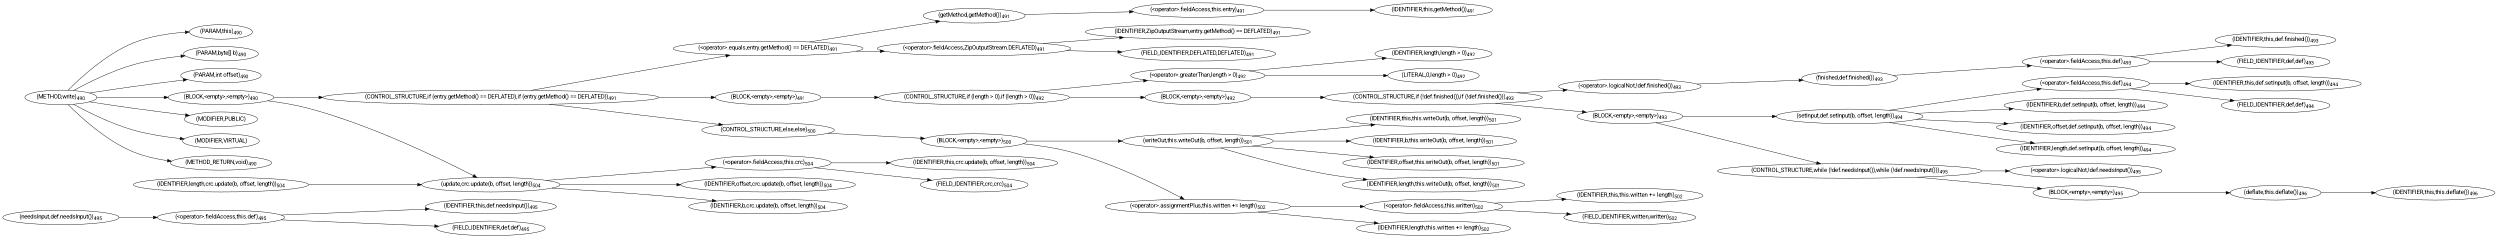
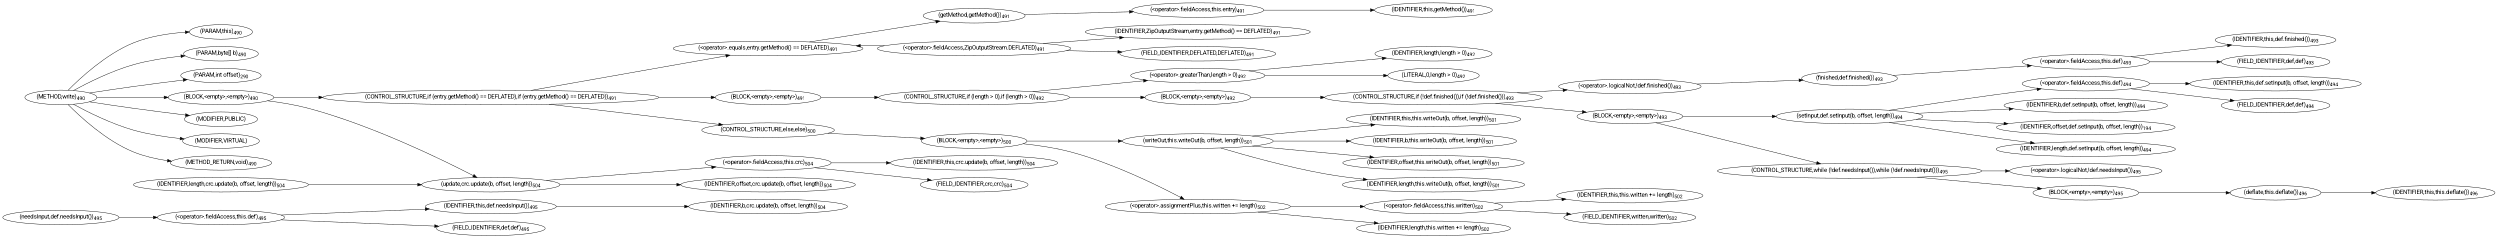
  digraph {
    fontname=Roboto
    rankdir=LR
    node [fontname=Roboto]
    edge [fontname=Roboto]
    n1 [label=<(METHOD,write)<SUB>490</SUB>>]
    n2 [label=<(PARAM,this)<SUB>490</SUB>>]
    n3 [label=<(PARAM,byte[] b)<SUB>490</SUB>>]
-   n4 [label=<(PARAM,int offset)<SUB>490</SUB>>]
+   n4 [label=<(PARAM,int offset)<SUB>290</SUB>>]
    n5 [label=<(BLOCK,&lt;empty&gt;,&lt;empty&gt;)<SUB>490</SUB>>]
    n6 [label=<(MODIFIER,PUBLIC)>]
    n7 [label=<(MODIFIER,VIRTUAL)>]
    n8 [label=<(METHOD_RETURN,void)<SUB>490</SUB>>]
    n9 [label=<(CONTROL_STRUCTURE,if (entry.getMethod() == DEFLATED),if (entry.getMethod() == DEFLATED))<SUB>491</SUB>>]
    n10 [label=<(update,crc.update(b, offset, length))<SUB>504</SUB>>]
    n11 [label=<(&lt;operator&gt;.equals,entry.getMethod() == DEFLATED)<SUB>491</SUB>>]
    n12 [label=<(BLOCK,&lt;empty&gt;,&lt;empty&gt;)<SUB>491</SUB>>]
    n13 [label=<(CONTROL_STRUCTURE,else,else)<SUB>500</SUB>>]
    n14 [label=<(&lt;operator&gt;.fieldAccess,this.crc)<SUB>504</SUB>>]
    n15 [label=<(IDENTIFIER,b,crc.update(b, offset, length))<SUB>504</SUB>>]
    n16 [label=<(IDENTIFIER,offset,crc.update(b, offset, length))<SUB>504</SUB>>]
    n17 [label=<(getMethod,getMethod())<SUB>491</SUB>>]
    n18 [label=<(&lt;operator&gt;.fieldAccess,ZipOutputStream.DEFLATED)<SUB>491</SUB>>]
    n19 [label=<(CONTROL_STRUCTURE,if (length &gt; 0),if (length &gt; 0))<SUB>492</SUB>>]
    n20 [label=<(BLOCK,&lt;empty&gt;,&lt;empty&gt;)<SUB>500</SUB>>]
    n21 [label=<(&lt;operator&gt;.fieldAccess,this.entry)<SUB>491</SUB>>]
    n22 [label=<(IDENTIFIER,ZipOutputStream,entry.getMethod() == DEFLATED)<SUB>491</SUB>>]
    n23 [label=<(FIELD_IDENTIFIER,DEFLATED,DEFLATED)<SUB>491</SUB>>]
    n24 [label=<(IDENTIFIER,this,getMethod())<SUB>491</SUB>>]
    n25 [label=<(&lt;operator&gt;.greaterThan,length &gt; 0)<SUB>492</SUB>>]
    n26 [label=<(BLOCK,&lt;empty&gt;,&lt;empty&gt;)<SUB>492</SUB>>]
    n27 [label=<(IDENTIFIER,length,length &gt; 0)<SUB>492</SUB>>]
    n28 [label=<(LITERAL,0,length &gt; 0)<SUB>492</SUB>>]
    n29 [label=<(CONTROL_STRUCTURE,if (!def.finished()),if (!def.finished()))<SUB>493</SUB>>]
    n30 [label=<(&lt;operator&gt;.logicalNot,!def.finished())<SUB>493</SUB>>]
    n31 [label=<(BLOCK,&lt;empty&gt;,&lt;empty&gt;)<SUB>493</SUB>>]
    n32 [label=<(finished,def.finished())<SUB>493</SUB>>]
    n33 [label=<(setInput,def.setInput(b, offset, length))<SUB>494</SUB>>]
    n34 [label=<(CONTROL_STRUCTURE,while (!def.needsInput()),while (!def.needsInput()))<SUB>495</SUB>>]
    n35 [label=<(&lt;operator&gt;.fieldAccess,this.def)<SUB>493</SUB>>]
    n36 [label=<(IDENTIFIER,this,def.finished())<SUB>493</SUB>>]
    n37 [label=<(FIELD_IDENTIFIER,def,def)<SUB>493</SUB>>]
    n38 [label=<(&lt;operator&gt;.fieldAccess,this.def)<SUB>494</SUB>>]
    n39 [label=<(IDENTIFIER,b,def.setInput(b, offset, length))<SUB>494</SUB>>]
-   n40 [label=<(IDENTIFIER,offset,def.setInput(b, offset, length))<SUB>494</SUB>>]
+   n40 [label=<(IDENTIFIER,offset,def.setInput(b, offset, length))<SUB>194</SUB>>]
    n41 [label=<(IDENTIFIER,length,def.setInput(b, offset, length))<SUB>494</SUB>>]
    n42 [label=<(&lt;operator&gt;.logicalNot,!def.needsInput())<SUB>495</SUB>>]
    n43 [label=<(BLOCK,&lt;empty&gt;,&lt;empty&gt;)<SUB>495</SUB>>]
    n44 [label=<(IDENTIFIER,this,def.setInput(b, offset, length))<SUB>494</SUB>>]
    n45 [label=<(FIELD_IDENTIFIER,def,def)<SUB>494</SUB>>]
    n46 [label=<(deflate,this.deflate())<SUB>496</SUB>>]
    n47 [label=<(needsInput,def.needsInput())<SUB>495</SUB>>]
    n48 [label=<(&lt;operator&gt;.fieldAccess,this.def)<SUB>495</SUB>>]
    n49 [label=<(IDENTIFIER,this,def.needsInput())<SUB>495</SUB>>]
    n50 [label=<(FIELD_IDENTIFIER,def,def)<SUB>495</SUB>>]
    n51 [label=<(IDENTIFIER,this,this.deflate())<SUB>496</SUB>>]
    n52 [label=<(writeOut,this.writeOut(b, offset, length))<SUB>501</SUB>>]
    n53 [label=<(&lt;operator&gt;.assignmentPlus,this.written += length)<SUB>502</SUB>>]
    n54 [label=<(IDENTIFIER,this,this.writeOut(b, offset, length))<SUB>501</SUB>>]
    n55 [label=<(IDENTIFIER,b,this.writeOut(b, offset, length))<SUB>501</SUB>>]
    n56 [label=<(IDENTIFIER,offset,this.writeOut(b, offset, length))<SUB>501</SUB>>]
    n57 [label=<(IDENTIFIER,length,this.writeOut(b, offset, length))<SUB>501</SUB>>]
    n58 [label=<(&lt;operator&gt;.fieldAccess,this.written)<SUB>502</SUB>>]
    n59 [label=<(IDENTIFIER,length,this.written += length)<SUB>502</SUB>>]
    n60 [label=<(IDENTIFIER,this,this.written += length)<SUB>502</SUB>>]
    n61 [label=<(FIELD_IDENTIFIER,written,written)<SUB>502</SUB>>]
    n62 [label=<(IDENTIFIER,this,crc.update(b, offset, length))<SUB>504</SUB>>]
    n63 [label=<(FIELD_IDENTIFIER,crc,crc)<SUB>504</SUB>>]
    n64 [label=<(IDENTIFIER,length,crc.update(b, offset, length))<SUB>504</SUB>>]
    n1 -> n2
    n1 -> n3
    n1 -> n4
    n1 -> n5
    n1 -> n6
    n1 -> n7
    n1 -> n8
    n5 -> n9
    n5 -> n10
    n9 -> n11
    n9 -> n12
    n9 -> n13
    n10 -> n14
-   n10 -> n15
+   n49 -> n15
    n10 -> n16
    n11 -> n17
-   n11 -> n18
+   n18 -> n11
    n12 -> n19
    n13 -> n20
    n14 -> n62
    n14 -> n63
    n17 -> n21
    n18 -> n22
    n18 -> n23
    n19 -> n25
    n19 -> n26
    n20 -> n52
    n20 -> n53
    n21 -> n24
    n25 -> n27
    n25 -> n28
    n26 -> n29
    n29 -> n30
    n29 -> n31
    n30 -> n32
    n31 -> n33
    n31 -> n34
    n32 -> n35
    n33 -> n38
    n33 -> n39
    n33 -> n40
    n33 -> n41
    n34 -> n42
    n34 -> n43
    n35 -> n36
    n35 -> n37
    n38 -> n44
    n38 -> n45
    n43 -> n46
    n46 -> n51
    n47 -> n48
    n48 -> n49
    n48 -> n50
    n52 -> n54
    n52 -> n55
    n52 -> n56
    n52 -> n57
    n53 -> n58
    n53 -> n59
    n58 -> n60
    n58 -> n61
    n64 -> n10
  }
